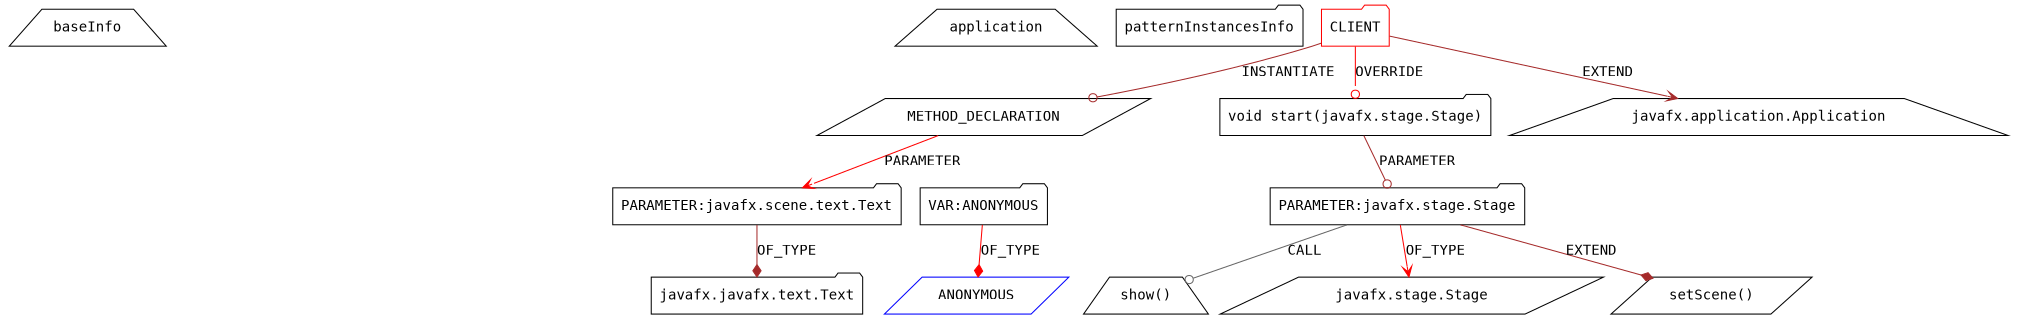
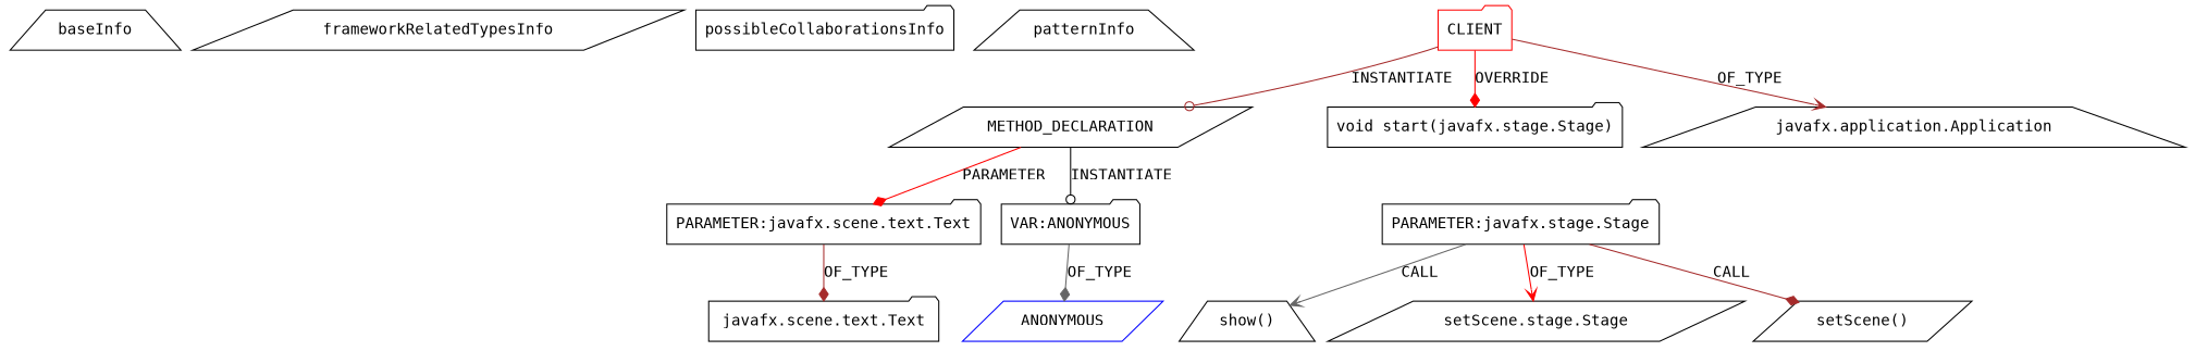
  digraph {
    fontname="DejaVu Sans Mono"
    node [fontname="DejaVu Sans Mono" shape=folder isFrameworkType=false]
    edge [arrowhead=diamond color=brown fontname="DejaVu Sans Mono"]
    baseInfo [category=pattern graphId=4393 isAnonymous=false possibleRelation=false shape=trapezium isFrameworkType=""]
-   patternInfo [frequency=2.0 patternRootClient=0 shape=trapezium label=application isFrameworkType=""]
-   patternInstancesInfo [0="rodrigoSaladoAnaya-GameOfLife~/rodrigoSaladoAnaya-GameOfLife/GameOfLife-master/Play/src/gameOfLife/Play.java~Play~4048" 1="joe-degiovanni-Slipsheet~/joe-degiovanni-Slipsheet/Slipsheet-master/src/com/mortenson/slipsheet/Slipsheet.java~Slipsheet~3326" isFrameworkType=""]
+   frameworkRelatedTypesInfo [0="javafx.application.Application" shape=parallelogram isFrameworkType=""]
+   possibleCollaborationsInfo [isFrameworkType=""]
+   patternInfo [frequency=2.0 patternRootClient=0 shape=trapezium isFrameworkType=""]
    n6 [label="PARAMETER:javafx.scene.text.Text" vertexType=PARAMETER_DECLARATION]
-   n7 [label="javafx.javafx.text.Text" vertexType=FRAMEWORK_CLASS_TYPE]
+   n7 [label="javafx.scene.text.Text" vertexType=FRAMEWORK_CLASS_TYPE]
    n8 [label=METHOD_DECLARATION shape=parallelogram vertexType=CLIENT_METHOD_DECLARATION]
    n9 [label="VAR:ANONYMOUS" vertexType=VARIABLE_EXPRESION]
    n10 [color=blue label=ANONYMOUS shape=parallelogram vertexType=REFERENCE_ANONYMOUS_DECLARATION]
    n11 [color=red label=CLIENT vertexType=ROOT_CLIENT_CLASS_DECLARATION]
    n12 [label="void start(javafx.stage.Stage)" vertexType=OVERRIDING_METHOD_DECLARATION]
    n13 [label="javafx.application.Application" shape=trapezium vertexType=FRAMEWORK_CLASS_TYPE]
    n14 [label="PARAMETER:javafx.stage.Stage" vertexType=PARAMETER_DECLARATION]
    n15 [label="show()" shape=trapezium vertexType=INSIDE_CALL]
-   n16 [label="javafx.stage.Stage" shape=parallelogram vertexType=FRAMEWORK_CLASS_TYPE]
+   n16 [label="setScene.stage.Stage" shape=parallelogram vertexType=FRAMEWORK_CLASS_TYPE]
    n17 [label="setScene()" shape=parallelogram vertexType=INSIDE_CALL]
    n6 -> n7 [label=OF_TYPE]
-   n8 -> n6 [arrowhead=vee color=red label=PARAMETER]
-   n9 -> n10 [color=red label=OF_TYPE]
+   n8 -> n6 [color=red label=PARAMETER]
+   n8 -> n9 [arrowhead=odot color=black label=INSTANTIATE]
+   n9 -> n10 [color=gray40 label=OF_TYPE]
    n11 -> n8 [arrowhead=odot label=INSTANTIATE]
-   n11 -> n12 [arrowhead=odot color=red label=OVERRIDE]
-   n11 -> n13 [arrowhead=vee label=EXTEND]
-   n12 -> n14 [arrowhead=odot label=PARAMETER]
-   n14 -> n15 [arrowhead=odot color=gray40 label=CALL]
+   n11 -> n12 [color=red label=OVERRIDE]
+   n11 -> n13 [arrowhead=vee label=OF_TYPE]
+   n14 -> n15 [arrowhead=vee color=gray40 label=CALL]
    n14 -> n16 [arrowhead=vee color=red label=OF_TYPE]
-   n14 -> n17 [label=EXTEND]
+   n14 -> n17 [label=CALL]
  }
